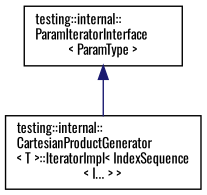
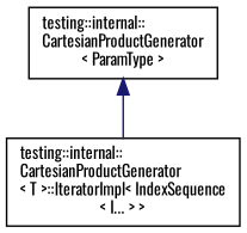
  digraph {
    rankdir=TB
    fontname=Oswald
    node [color=black fillcolor=white fontname=Oswald fontsize=10 shape=record style=filled]
-   n1 [height=0.2 label="testing::internal::\lParamIteratorInterface\l\< ParamType \>" width=0.4]
+   n1 [height=0.2 label="testing::internal::\lCartesianProductGenerator\l\< ParamType \>" width=0.4]
    n2 [height=0.2 label="testing::internal::\lCartesianProductGenerator\l\< T \>::IteratorImpl\< IndexSequence\l\< I... \> \>" width=0.4]
    n1 -> n2 [color=midnightblue dir=back fontname=Oswald fontsize=10 labelfontname=Helvetica labelfontsize=10 style=solid]
  }
